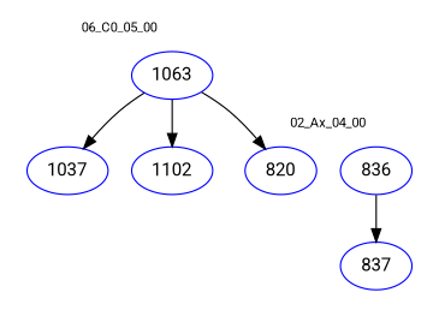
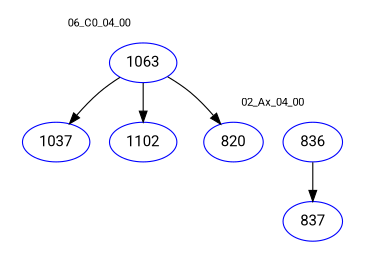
  digraph {
    fontname=Roboto
    node [color=blue fontname=Roboto]
    edge [color=black fontname=Roboto]
    n1 [label=836]
    n2 [label=820]
    n3 [label=837]
    n4 [label=1063]
    n5 [label=1037]
    n6 [label=1102]
    subgraph cluster_1 {
      color=white
      fontsize=10
      label="02_Ax_04_00"
      n1
      n2
      n3
    }
    subgraph cluster_2 {
      color=white
      fontsize=10
-     label="06_C0_05_00"
+     label="06_C0_04_00"
      n4
      n5
      n6
    }
    n1 -> n3
    n4 -> n2
    n4 -> n5
    n4 -> n6
  }
